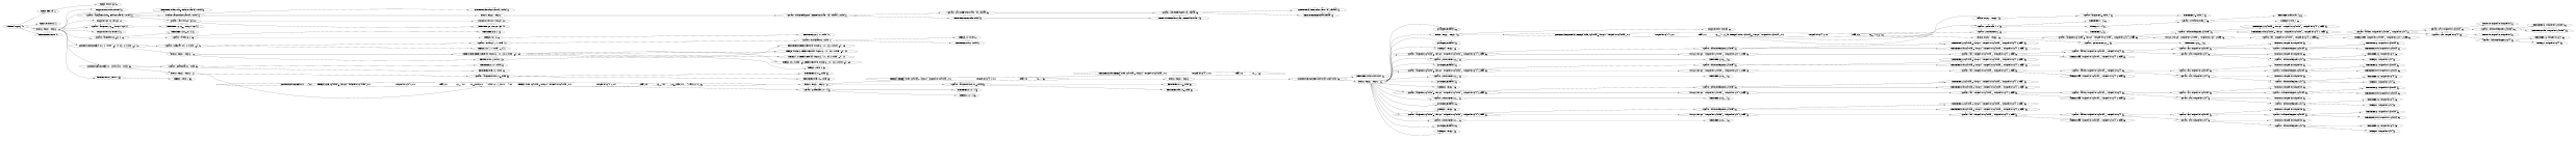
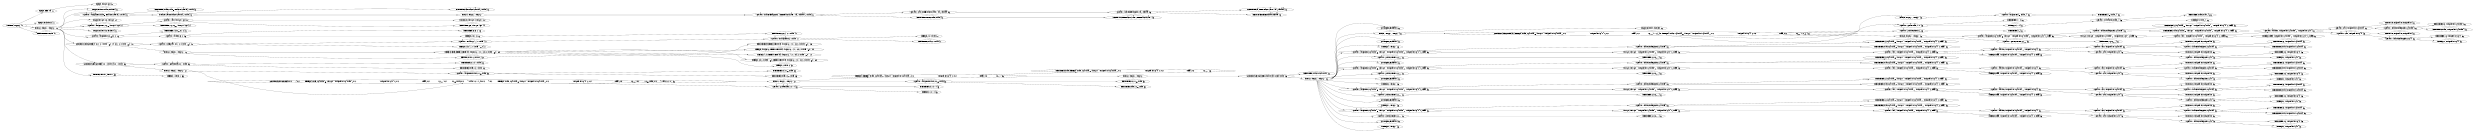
  digraph {
    rankdir=LR
    n1 [label=<(METHOD,horAcc16)<SUB>411</SUB>>]
    n2 [label=<(PARAM,TIFF *tif)<SUB>411</SUB>>]
    n3 [label=<(PARAM,tmsize_t cc)<SUB>411</SUB>>]
    n4 [label=<(BLOCK,&lt;empty&gt;,&lt;empty&gt;)<SUB>412</SUB>>]
    n5 [label=<(METHOD_RETURN,int)<SUB>411</SUB>>]
    n6 [label=<(PARAM,uint8_t *cp0)<SUB>411</SUB>>]
    n7 [label=<(LOCAL,tmsize_t stride: tmsize_t)<SUB>413</SUB>>]
    n8 [label=<(&lt;operator&gt;.assignment,stride = PredictorState(tif)-&gt;stride)<SUB>413</SUB>>]
    n9 [label=<(LOCAL,uint16_t* wp: uint16_t)<SUB>414</SUB>>]
    n10 [label=<(&lt;operator&gt;.assignment,*wp = (uint16_t *)cp0)<SUB>414</SUB>>]
    n11 [label=<(LOCAL,tmsize_t wc: tmsize_t)<SUB>415</SUB>>]
    n12 [label=<(&lt;operator&gt;.assignment,wc = cc / 2)<SUB>415</SUB>>]
    n13 [label=<(CONTROL_STRUCTURE,if ((cc % (2 * stride)) != 0),if ((cc % (2 * stride)) != 0))<SUB>417</SUB>>]
    n14 [label=<(CONTROL_STRUCTURE,if (wc &gt; stride),if (wc &gt; stride))<SUB>423</SUB>>]
    n15 [label=<(RETURN,return 1;,return 1;)<SUB>435</SUB>>]
    n16 [label=<(IDENTIFIER,stride,stride = PredictorState(tif)-&gt;stride)<SUB>413</SUB>>]
    n17 [label=<(PredictorState,PredictorState(tif)-&gt;stride)<SUB>413</SUB>>]
    n18 [label=<(IDENTIFIER,wp,*wp = (uint16_t *)cp0)<SUB>414</SUB>>]
    n19 [label=<(&lt;operator&gt;.cast,(uint16_t *)cp0)<SUB>414</SUB>>]
    n20 [label=<(IDENTIFIER,wc,wc = cc / 2)<SUB>415</SUB>>]
    n21 [label=<(&lt;operator&gt;.division,cc / 2)<SUB>415</SUB>>]
    n22 [label=<(&lt;operator&gt;.notEquals,(cc % (2 * stride)) != 0)<SUB>417</SUB>>]
    n23 [label=<(BLOCK,&lt;empty&gt;,&lt;empty&gt;)<SUB>418</SUB>>]
    n24 [label=<(&lt;operator&gt;.greaterThan,wc &gt; stride)<SUB>423</SUB>>]
    n25 [label=<(BLOCK,&lt;empty&gt;,&lt;empty&gt;)<SUB>424</SUB>>]
    n26 [label=<(LITERAL,1,return 1;)<SUB>435</SUB>>]
    n27 [label=<(IDENTIFIER,tif,PredictorState(tif)-&gt;stride)<SUB>413</SUB>>]
    n28 [label=<(BLOCK,&lt;empty&gt;,&lt;empty&gt;)>]
    n29 [label=<(&lt;operator&gt;.indirectFieldAccess,((TIFFPredictorState *)(tif)-&gt;tif_data)-&gt;stride)<SUB>413</SUB>>]
    n30 [label=<(&lt;operator&gt;.cast,(TIFFPredictorState *)(tif)-&gt;tif_data)<SUB>413</SUB>>]
    n31 [label=<(FIELD_IDENTIFIER,stride,stride)<SUB>443</SUB>>]
    n32 [label=<(&lt;operator&gt;.indirectFieldAccess,(tif)-&gt;tif_data)<SUB>413</SUB>>]
    n33 [label=<(UNKNOWN,TIFFPredictorState *,TIFFPredictorState *)<SUB>413</SUB>>]
    n34 [label=<(IDENTIFIER,tif,(TIFFPredictorState *)(tif)-&gt;tif_data)<SUB>413</SUB>>]
    n35 [label=<(FIELD_IDENTIFIER,tif_data,tif_data)<SUB>413</SUB>>]
    n36 [label=<(UNKNOWN,uint16_t *,uint16_t *)<SUB>414</SUB>>]
    n37 [label=<(IDENTIFIER,cp0,(uint16_t *)cp0)<SUB>414</SUB>>]
    n38 [label=<(IDENTIFIER,cc,cc / 2)<SUB>415</SUB>>]
    n39 [label=<(LITERAL,2,cc / 2)<SUB>415</SUB>>]
    n40 [label=<(IDENTIFIER,cc,cc % (2 * stride))<SUB>417</SUB>>]
    n41 [label=<(&lt;operator&gt;.modulo,cc % (2 * stride))<SUB>417</SUB>>]
    n42 [label=<(LITERAL,0,(cc % (2 * stride)) != 0)<SUB>417</SUB>>]
    n43 [label=<(TIFFErrorExtR,TIFFErrorExtR(tif, &quot;horAcc16&quot;, &quot;%s&quot;, &quot;cc%(2*stride))!=0&quot;))<SUB>419</SUB>>]
    n44 [label=<(RETURN,return 0;,return 0;)<SUB>420</SUB>>]
    n45 [label=<(&lt;operator&gt;.multiplication,2 * stride)<SUB>417</SUB>>]
    n46 [label=<(LITERAL,2,2 * stride)<SUB>417</SUB>>]
    n47 [label=<(IDENTIFIER,stride,2 * stride)<SUB>417</SUB>>]
    n48 [label=<(IDENTIFIER,tif,TIFFErrorExtR(tif, &quot;horAcc16&quot;, &quot;%s&quot;, &quot;cc%(2*stride))!=0&quot;))<SUB>419</SUB>>]
    n49 [label=<(LITERAL,&quot;horAcc16&quot;,TIFFErrorExtR(tif, &quot;horAcc16&quot;, &quot;%s&quot;, &quot;cc%(2*stride))!=0&quot;))<SUB>419</SUB>>]
    n50 [label=<(LITERAL,&quot;%s&quot;,TIFFErrorExtR(tif, &quot;horAcc16&quot;, &quot;%s&quot;, &quot;cc%(2*stride))!=0&quot;))<SUB>419</SUB>>]
    n51 [label=<(LITERAL,&quot;cc%(2*stride))!=0&quot;,TIFFErrorExtR(tif, &quot;horAcc16&quot;, &quot;%s&quot;, &quot;cc%(2*stride))!=0&quot;))<SUB>419</SUB>>]
    n52 [label=<(LITERAL,0,return 0;)<SUB>420</SUB>>]
    n53 [label=<(IDENTIFIER,wc,wc &gt; stride)<SUB>423</SUB>>]
    n54 [label=<(IDENTIFIER,stride,wc &gt; stride)<SUB>423</SUB>>]
    n55 [label=<(&lt;operator&gt;.assignmentMinus,wc -= stride)<SUB>425</SUB>>]
    n56 [label=<(CONTROL_STRUCTURE,do\012        {\012            REPEAT4(stride, wp[stride] = (uint16_t)(((unsigned int)wp[stride] +\012                                                     (unsigned int)wp[0]) &amp;\012                                                    0xffff);\012                    wp++)\012            wc -= stride;\012        } while (wc &gt; 0);,do\012        {\012            REPEAT4(stride, wp[stride] = (uint16_t)(((unsigned int)wp[stride] +\012                                                     (unsigned int)wp[0]) &amp;\012                                                    0xffff);\012                    wp++)\012            wc -= stride;\012        } while (wc &gt; 0);)<SUB>426</SUB>>]
    n57 [label=<(IDENTIFIER,wc,wc -= stride)<SUB>425</SUB>>]
    n58 [label=<(IDENTIFIER,stride,wc -= stride)<SUB>425</SUB>>]
    n59 [label=<(BLOCK,&lt;empty&gt;,&lt;empty&gt;)<SUB>427</SUB>>]
    n60 [label=<(&lt;operator&gt;.greaterThan,wc &gt; 0)<SUB>433</SUB>>]
    n61 [label=<(REPEAT4,REPEAT4(stride, wp[stride] = (uint16_t)(((unsigned int)wp[stride] +\012                                                     (unsigned int)wp[0]) &amp;\012                                                    0xffff);\012                    wp++))<SUB>428</SUB>>]
    n62 [label=<(&lt;operator&gt;.assignmentMinus,wc -= stride)<SUB>432</SUB>>]
    n63 [label=<(IDENTIFIER,wc,wc &gt; 0)<SUB>433</SUB>>]
    n64 [label=<(LITERAL,0,wc &gt; 0)<SUB>433</SUB>>]
    n65 [label=<(IDENTIFIER,stride,REPEAT4(stride, wp[stride] = (uint16_t)(((unsigned int)wp[stride] +\012                                                     (unsigned int)wp[0]) &amp;\012                                                    0xffff);\012                    wp++))<SUB>428</SUB>>]
    n66 [label=<(BLOCK,&lt;empty&gt;,&lt;empty&gt;)>]
    n67 [label=<(IDENTIFIER,wc,wc -= stride)<SUB>432</SUB>>]
    n68 [label=<(IDENTIFIER,stride,wc -= stride)<SUB>432</SUB>>]
    n69 [label=<(CONTROL_STRUCTURE,switch(stride),switch(stride))<SUB>428</SUB>>]
    n70 [label=<(IDENTIFIER,stride,switch(stride))<SUB>428</SUB>>]
    n71 [label=<(BLOCK,&lt;empty&gt;,&lt;empty&gt;)<SUB>428</SUB>>]
    n72 [label=<(JUMP_TARGET,default)<SUB>428</SUB>>]
    n73 [label=<(BLOCK,&lt;empty&gt;,&lt;empty&gt;)<SUB>428</SUB>>]
    n74 [label=<(JUMP_TARGET,default)<SUB>428</SUB>>]
    n75 [label=<(LITERAL,4,&lt;empty&gt;)<SUB>428</SUB>>]
    n76 [label=<(&lt;operator&gt;.assignment,wp[stride] = (uint16_t)(((unsigned int)wp[stride] + (unsigned int)wp[0]) &amp; 0xffff))<SUB>428</SUB>>]
    n77 [label=<(&lt;operator&gt;.postIncrement,wp++)<SUB>428</SUB>>]
    n78 [label=<(JUMP_TARGET,default)<SUB>428</SUB>>]
    n79 [label=<(&lt;operator&gt;.assignment,wp[stride] = (uint16_t)(((unsigned int)wp[stride] + (unsigned int)wp[0]) &amp; 0xffff))<SUB>428</SUB>>]
    n80 [label=<(&lt;operator&gt;.postIncrement,wp++)<SUB>428</SUB>>]
    n81 [label=<(JUMP_TARGET,default)<SUB>428</SUB>>]
    n82 [label=<(LITERAL,2,&lt;empty&gt;)<SUB>428</SUB>>]
    n83 [label=<(&lt;operator&gt;.assignment,wp[stride] = (uint16_t)(((unsigned int)wp[stride] + (unsigned int)wp[0]) &amp; 0xffff))<SUB>428</SUB>>]
    n84 [label=<(&lt;operator&gt;.postIncrement,wp++)<SUB>428</SUB>>]
    n85 [label=<(JUMP_TARGET,default)<SUB>428</SUB>>]
    n86 [label=<(LITERAL,1,&lt;empty&gt;)<SUB>428</SUB>>]
    n87 [label=<(&lt;operator&gt;.assignment,wp[stride] = (uint16_t)(((unsigned int)wp[stride] + (unsigned int)wp[0]) &amp; 0xffff))<SUB>428</SUB>>]
    n88 [label=<(&lt;operator&gt;.postIncrement,wp++)<SUB>428</SUB>>]
    n89 [label=<(JUMP_TARGET,default)<SUB>428</SUB>>]
    n90 [label=<(LITERAL,0,&lt;empty&gt;)<SUB>428</SUB>>]
    n91 [label=<(LOCAL,tmsize_t i: tmsize_t)<SUB>428</SUB>>]
    n92 [label=<(CONTROL_STRUCTURE,for (REPEAT4(stride, wp[stride] = (uint16_t)(((unsigned int)wp[stride] +\012                                                     (unsigned int)wp[0]) &amp;\012                                                    0xffff);\012                    wp++)i &gt; 0;i--),for (REPEAT4(stride, wp[stride] = (uint16_t)(((unsigned int)wp[stride] +\012                                                     (unsigned int)wp[0]) &amp;\012                                                    0xffff);\012                    wp++)i &gt; 0;i--))<SUB>428</SUB>>]
    n93 [label=<(&lt;operator&gt;.indirectIndexAccess,wp[stride])<SUB>428</SUB>>]
    n94 [label=<(uint16_t,(uint16_t)(((unsigned int)wp[stride] + (unsigned int)wp[0]) &amp; 0xffff))<SUB>428</SUB>>]
    n95 [label=<(IDENTIFIER,wp,wp++)<SUB>428</SUB>>]
    n96 [label=<(&lt;operator&gt;.indirectIndexAccess,wp[stride])<SUB>428</SUB>>]
    n97 [label=<(uint16_t,(uint16_t)(((unsigned int)wp[stride] + (unsigned int)wp[0]) &amp; 0xffff))<SUB>428</SUB>>]
    n98 [label=<(IDENTIFIER,wp,wp++)<SUB>428</SUB>>]
    n99 [label=<(&lt;operator&gt;.indirectIndexAccess,wp[stride])<SUB>428</SUB>>]
    n100 [label=<(uint16_t,(uint16_t)(((unsigned int)wp[stride] + (unsigned int)wp[0]) &amp; 0xffff))<SUB>428</SUB>>]
    n101 [label=<(IDENTIFIER,wp,wp++)<SUB>428</SUB>>]
    n102 [label=<(&lt;operator&gt;.indirectIndexAccess,wp[stride])<SUB>428</SUB>>]
    n103 [label=<(uint16_t,(uint16_t)(((unsigned int)wp[stride] + (unsigned int)wp[0]) &amp; 0xffff))<SUB>428</SUB>>]
    n104 [label=<(IDENTIFIER,wp,wp++)<SUB>428</SUB>>]
    n105 [label=<(BLOCK,&lt;empty&gt;,&lt;empty&gt;)<SUB>428</SUB>>]
    n106 [label=<(&lt;operator&gt;.greaterThan,i &gt; 0)<SUB>428</SUB>>]
    n107 [label=<(&lt;operator&gt;.postDecrement,i--)<SUB>428</SUB>>]
    n108 [label=<(BLOCK,&lt;empty&gt;,&lt;empty&gt;)<SUB>428</SUB>>]
    n109 [label=<(&lt;operator&gt;.assignment,i = stride - 4)<SUB>428</SUB>>]
    n110 [label=<(IDENTIFIER,i,i &gt; 0)<SUB>428</SUB>>]
    n111 [label=<(LITERAL,0,i &gt; 0)<SUB>428</SUB>>]
    n112 [label=<(IDENTIFIER,i,i--)<SUB>428</SUB>>]
    n113 [label=<(&lt;operator&gt;.assignment,wp[stride] = (uint16_t)(((unsigned int)wp[stride] + (unsigned int)wp[0]) &amp; 0xffff))<SUB>428</SUB>>]
    n114 [label=<(&lt;operator&gt;.postIncrement,wp++)<SUB>428</SUB>>]
    n115 [label=<(IDENTIFIER,i,i = stride - 4)<SUB>428</SUB>>]
    n116 [label=<(&lt;operator&gt;.subtraction,stride - 4)<SUB>428</SUB>>]
    n117 [label=<(IDENTIFIER,stride,stride - 4)<SUB>628</SUB>>]
    n118 [label=<(LITERAL,4,stride - 4)<SUB>428</SUB>>]
    n119 [label=<(&lt;operator&gt;.indirectIndexAccess,wp[stride])<SUB>428</SUB>>]
    n120 [label=<(uint16_t,(uint16_t)(((unsigned int)wp[stride] + (unsigned int)wp[0]) &amp; 0xffff))<SUB>428</SUB>>]
    n121 [label=<(IDENTIFIER,wp,wp++)<SUB>428</SUB>>]
    n122 [label=<(IDENTIFIER,wp,wp[stride] = (uint16_t)(((unsigned int)wp[stride] + (unsigned int)wp[0]) &amp; 0xffff))<SUB>428</SUB>>]
    n123 [label=<(IDENTIFIER,stride,wp[stride] = (uint16_t)(((unsigned int)wp[stride] + (unsigned int)wp[0]) &amp; 0xffff))<SUB>428</SUB>>]
    n124 [label=<(&lt;operator&gt;.and,((unsigned int)wp[stride] + (unsigned int)wp[0]) &amp; 0xffff)<SUB>428</SUB>>]
    n125 [label=<(&lt;operator&gt;.addition,(unsigned int)wp[stride] + (unsigned int)wp[0])<SUB>428</SUB>>]
    n126 [label=<(LITERAL,0xffff,((unsigned int)wp[stride] + (unsigned int)wp[0]) &amp; 0xffff)<SUB>428</SUB>>]
    n127 [label=<(&lt;operator&gt;.cast,(unsigned int)wp[stride])<SUB>428</SUB>>]
    n128 [label=<(&lt;operator&gt;.cast,(unsigned int)wp[0])<SUB>428</SUB>>]
    n129 [label=<(UNKNOWN,unsigned int,unsigned int)<SUB>428</SUB>>]
    n130 [label=<(&lt;operator&gt;.indirectIndexAccess,wp[stride])<SUB>428</SUB>>]
    n131 [label=<(UNKNOWN,unsigned int,unsigned int)<SUB>428</SUB>>]
    n132 [label=<(&lt;operator&gt;.indirectIndexAccess,wp[0])<SUB>428</SUB>>]
    n133 [label=<(IDENTIFIER,wp,(unsigned int)wp[stride])<SUB>428</SUB>>]
    n134 [label=<(IDENTIFIER,stride,(unsigned int)wp[stride])<SUB>428</SUB>>]
    n135 [label=<(IDENTIFIER,wp,(unsigned int)wp[0])<SUB>428</SUB>>]
    n136 [label=<(LITERAL,0,(unsigned int)wp[0])<SUB>428</SUB>>]
    n137 [label=<(IDENTIFIER,wp,wp[stride] = (uint16_t)(((unsigned int)wp[stride] + (unsigned int)wp[0]) &amp; 0xffff))<SUB>428</SUB>>]
    n138 [label=<(IDENTIFIER,stride,wp[stride] = (uint16_t)(((unsigned int)wp[stride] + (unsigned int)wp[0]) &amp; 0xffff))<SUB>428</SUB>>]
    n139 [label=<(&lt;operator&gt;.and,((unsigned int)wp[stride] + (unsigned int)wp[0]) &amp; 0xffff)<SUB>428</SUB>>]
    n140 [label=<(&lt;operator&gt;.addition,(unsigned int)wp[stride] + (unsigned int)wp[0])<SUB>428</SUB>>]
    n141 [label=<(LITERAL,0xffff,((unsigned int)wp[stride] + (unsigned int)wp[0]) &amp; 0xffff)<SUB>428</SUB>>]
    n142 [label=<(&lt;operator&gt;.cast,(unsigned int)wp[stride])<SUB>428</SUB>>]
    n143 [label=<(&lt;operator&gt;.cast,(unsigned int)wp[0])<SUB>428</SUB>>]
    n144 [label=<(UNKNOWN,unsigned int,unsigned int)<SUB>428</SUB>>]
    n145 [label=<(&lt;operator&gt;.indirectIndexAccess,wp[stride])<SUB>428</SUB>>]
    n146 [label=<(UNKNOWN,unsigned int,unsigned int)<SUB>428</SUB>>]
    n147 [label=<(&lt;operator&gt;.indirectIndexAccess,wp[0])<SUB>428</SUB>>]
    n148 [label=<(IDENTIFIER,wp,(unsigned int)wp[stride])<SUB>428</SUB>>]
    n149 [label=<(IDENTIFIER,stride,(unsigned int)wp[stride])<SUB>428</SUB>>]
    n150 [label=<(IDENTIFIER,wp,(unsigned int)wp[0])<SUB>428</SUB>>]
    n151 [label=<(LITERAL,0,(unsigned int)wp[0])<SUB>428</SUB>>]
    n152 [label=<(IDENTIFIER,wp,wp[stride] = (uint16_t)(((unsigned int)wp[stride] + (unsigned int)wp[0]) &amp; 0xffff))<SUB>428</SUB>>]
    n153 [label=<(IDENTIFIER,stride,wp[stride] = (uint16_t)(((unsigned int)wp[stride] + (unsigned int)wp[0]) &amp; 0xffff))<SUB>428</SUB>>]
    n154 [label=<(&lt;operator&gt;.and,((unsigned int)wp[stride] + (unsigned int)wp[0]) &amp; 0xffff)<SUB>428</SUB>>]
    n155 [label=<(&lt;operator&gt;.addition,(unsigned int)wp[stride] + (unsigned int)wp[0])<SUB>428</SUB>>]
    n156 [label=<(LITERAL,0xffff,((unsigned int)wp[stride] + (unsigned int)wp[0]) &amp; 0xffff)<SUB>428</SUB>>]
    n157 [label=<(&lt;operator&gt;.cast,(unsigned int)wp[stride])<SUB>428</SUB>>]
    n158 [label=<(&lt;operator&gt;.cast,(unsigned int)wp[0])<SUB>428</SUB>>]
    n159 [label=<(UNKNOWN,unsigned int,unsigned int)<SUB>428</SUB>>]
    n160 [label=<(&lt;operator&gt;.indirectIndexAccess,wp[stride])<SUB>428</SUB>>]
    n161 [label=<(UNKNOWN,unsigned int,unsigned int)<SUB>428</SUB>>]
    n162 [label=<(&lt;operator&gt;.indirectIndexAccess,wp[0])<SUB>428</SUB>>]
    n163 [label=<(IDENTIFIER,wp,(unsigned int)wp[stride])<SUB>428</SUB>>]
    n164 [label=<(IDENTIFIER,stride,(unsigned int)wp[stride])<SUB>428</SUB>>]
    n165 [label=<(IDENTIFIER,wp,(unsigned int)wp[0])<SUB>428</SUB>>]
    n166 [label=<(LITERAL,0,(unsigned int)wp[0])<SUB>428</SUB>>]
    n167 [label=<(IDENTIFIER,wp,wp[stride] = (uint16_t)(((unsigned int)wp[stride] + (unsigned int)wp[0]) &amp; 0xffff))<SUB>428</SUB>>]
    n168 [label=<(IDENTIFIER,stride,wp[stride] = (uint16_t)(((unsigned int)wp[stride] + (unsigned int)wp[0]) &amp; 0xffff))<SUB>428</SUB>>]
    n169 [label=<(&lt;operator&gt;.and,((unsigned int)wp[stride] + (unsigned int)wp[0]) &amp; 0xffff)<SUB>428</SUB>>]
    n170 [label=<(&lt;operator&gt;.addition,(unsigned int)wp[stride] + (unsigned int)wp[0])<SUB>428</SUB>>]
    n171 [label=<(LITERAL,0xffff,((unsigned int)wp[stride] + (unsigned int)wp[0]) &amp; 0xffff)<SUB>428</SUB>>]
    n172 [label=<(&lt;operator&gt;.cast,(unsigned int)wp[stride])<SUB>428</SUB>>]
    n173 [label=<(&lt;operator&gt;.cast,(unsigned int)wp[0])<SUB>428</SUB>>]
    n174 [label=<(UNKNOWN,unsigned int,unsigned int)<SUB>428</SUB>>]
    n175 [label=<(&lt;operator&gt;.indirectIndexAccess,wp[stride])<SUB>428</SUB>>]
    n176 [label=<(UNKNOWN,unsigned int,unsigned int)<SUB>428</SUB>>]
    n177 [label=<(&lt;operator&gt;.indirectIndexAccess,wp[0])<SUB>428</SUB>>]
    n178 [label=<(IDENTIFIER,wp,(unsigned int)wp[stride])<SUB>428</SUB>>]
    n179 [label=<(IDENTIFIER,stride,(unsigned int)wp[stride])<SUB>428</SUB>>]
    n180 [label=<(IDENTIFIER,wp,(unsigned int)wp[0])<SUB>428</SUB>>]
    n181 [label=<(LITERAL,0,(unsigned int)wp[0])<SUB>428</SUB>>]
    n182 [label=<(IDENTIFIER,wp,wp[stride] = (uint16_t)(((unsigned int)wp[stride] + (unsigned int)wp[0]) &amp; 0xffff))<SUB>428</SUB>>]
    n183 [label=<(IDENTIFIER,stride,wp[stride] = (uint16_t)(((unsigned int)wp[stride] + (unsigned int)wp[0]) &amp; 0xffff))<SUB>428</SUB>>]
    n184 [label=<(&lt;operator&gt;.and,((unsigned int)wp[stride] + (unsigned int)wp[0]) &amp; 0xffff)<SUB>428</SUB>>]
    n185 [label=<(&lt;operator&gt;.addition,(unsigned int)wp[stride] + (unsigned int)wp[0])<SUB>428</SUB>>]
    n186 [label=<(LITERAL,0xffff,((unsigned int)wp[stride] + (unsigned int)wp[0]) &amp; 0xffff)<SUB>428</SUB>>]
    n187 [label=<(&lt;operator&gt;.cast,(unsigned int)wp[stride])<SUB>428</SUB>>]
    n188 [label=<(&lt;operator&gt;.cast,(unsigned int)wp[0])<SUB>428</SUB>>]
    n189 [label=<(UNKNOWN,unsigned int,unsigned int)<SUB>428</SUB>>]
    n190 [label=<(&lt;operator&gt;.indirectIndexAccess,wp[stride])<SUB>428</SUB>>]
    n191 [label=<(UNKNOWN,unsigned int,unsigned int)<SUB>428</SUB>>]
    n192 [label=<(&lt;operator&gt;.indirectIndexAccess,wp[0])<SUB>428</SUB>>]
    n193 [label=<(IDENTIFIER,wp,(unsigned int)wp[stride])<SUB>428</SUB>>]
    n194 [label=<(IDENTIFIER,stride,(unsigned int)wp[stride])<SUB>428</SUB>>]
    n195 [label=<(IDENTIFIER,wp,(unsigned int)wp[0])<SUB>428</SUB>>]
    n196 [label=<(LITERAL,0,(unsigned int)wp[0])<SUB>428</SUB>>]
    n1 -> n2
    n1 -> n3
    n1 -> n4
    n1 -> n5
    n2 -> n6
    n4 -> n7
    n4 -> n8
    n4 -> n9
    n4 -> n10
    n4 -> n11
    n4 -> n12
    n4 -> n13
    n4 -> n14
    n4 -> n15
    n8 -> n16
    n8 -> n17
    n10 -> n18
-   n8 -> n19
+   n10 -> n19
    n12 -> n20
    n12 -> n21
    n13 -> n22
    n13 -> n23
    n14 -> n24
    n14 -> n25
    n15 -> n26
    n17 -> n27
    n17 -> n28
    n19 -> n36
    n19 -> n37
    n21 -> n38
    n21 -> n39
    n22 -> n41
    n22 -> n42
    n23 -> n43
    n23 -> n44
    n24 -> n53
    n24 -> n54
    n25 -> n55
    n25 -> n56
    n28 -> n29
    n29 -> n30
    n29 -> n31
    n30 -> n32
    n31 -> n33
    n32 -> n34
    n32 -> n35
    n39 -> n40
    n41 -> n45
    n43 -> n48
    n43 -> n49
    n43 -> n50
    n43 -> n51
    n44 -> n52
    n45 -> n46
    n45 -> n47
    n55 -> n57
    n55 -> n58
    n56 -> n59
    n56 -> n60
    n59 -> n61
    n59 -> n62
    n60 -> n63
    n60 -> n64
    n61 -> n65
    n61 -> n66
    n62 -> n67
    n62 -> n68
    n66 -> n69
    n69 -> n70
    n69 -> n71
    n71 -> n72
    n71 -> n73
    n71 -> n74
    n71 -> n75
    n71 -> n76
    n71 -> n77
    n71 -> n78
    n71 -> n79
    n71 -> n80
    n71 -> n81
    n71 -> n82
    n71 -> n83
    n71 -> n84
    n71 -> n85
    n71 -> n86
    n71 -> n87
    n71 -> n88
    n71 -> n89
    n71 -> n90
    n73 -> n91
    n73 -> n92
    n76 -> n93
    n76 -> n94
    n77 -> n95
    n79 -> n96
    n79 -> n97
    n80 -> n98
    n83 -> n99
    n83 -> n100
    n84 -> n101
    n87 -> n102
    n87 -> n103
    n88 -> n104
    n92 -> n105
    n92 -> n106
    n92 -> n107
    n92 -> n108
    n93 -> n137
    n93 -> n138
    n94 -> n139
    n96 -> n152
    n96 -> n153
    n97 -> n154
    n99 -> n167
    n99 -> n168
    n100 -> n169
    n102 -> n182
    n102 -> n183
    n103 -> n184
    n105 -> n109
    n106 -> n110
    n106 -> n111
    n107 -> n112
    n108 -> n113
    n108 -> n114
    n109 -> n115
    n111 -> n116
    n113 -> n119
    n113 -> n120
    n114 -> n121
    n116 -> n117
    n116 -> n118
    n119 -> n122
    n119 -> n123
    n120 -> n124
    n124 -> n125
    n124 -> n126
    n125 -> n127
    n125 -> n128
    n127 -> n129
    n127 -> n130
    n128 -> n131
    n128 -> n132
    n130 -> n133
    n130 -> n134
    n132 -> n135
    n132 -> n136
    n139 -> n140
    n139 -> n141
    n140 -> n142
    n140 -> n143
    n142 -> n144
    n142 -> n145
    n143 -> n146
    n143 -> n147
    n145 -> n148
    n145 -> n149
    n147 -> n150
    n147 -> n151
    n154 -> n155
    n154 -> n156
    n155 -> n157
    n155 -> n158
    n157 -> n159
    n157 -> n160
    n158 -> n161
    n158 -> n162
    n160 -> n163
    n160 -> n164
    n162 -> n165
    n162 -> n166
    n169 -> n170
    n169 -> n171
    n170 -> n172
    n170 -> n173
    n172 -> n174
    n172 -> n175
    n173 -> n176
    n173 -> n177
    n175 -> n178
    n175 -> n179
    n177 -> n180
    n177 -> n181
    n184 -> n185
    n184 -> n186
    n185 -> n187
    n185 -> n188
    n187 -> n189
    n187 -> n190
    n188 -> n191
    n188 -> n192
    n190 -> n193
    n190 -> n194
    n192 -> n195
    n192 -> n196
  }
